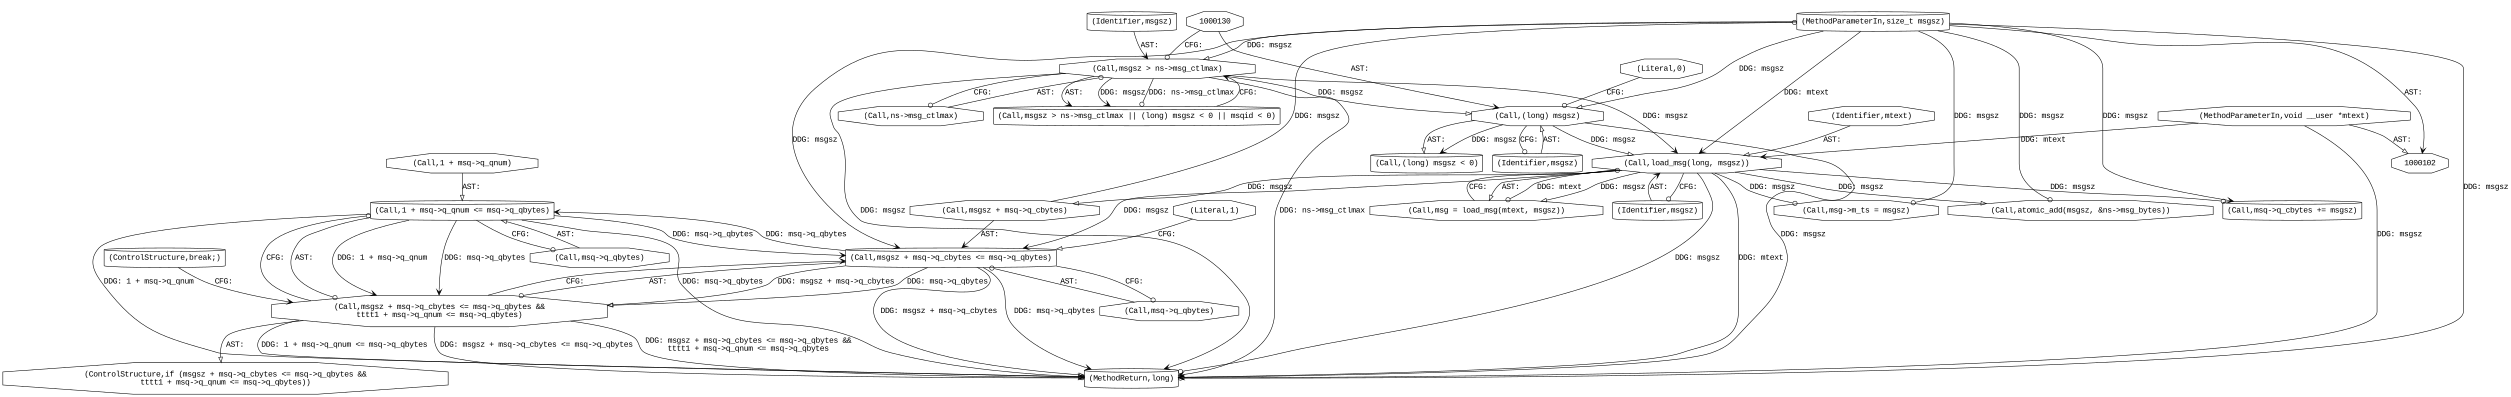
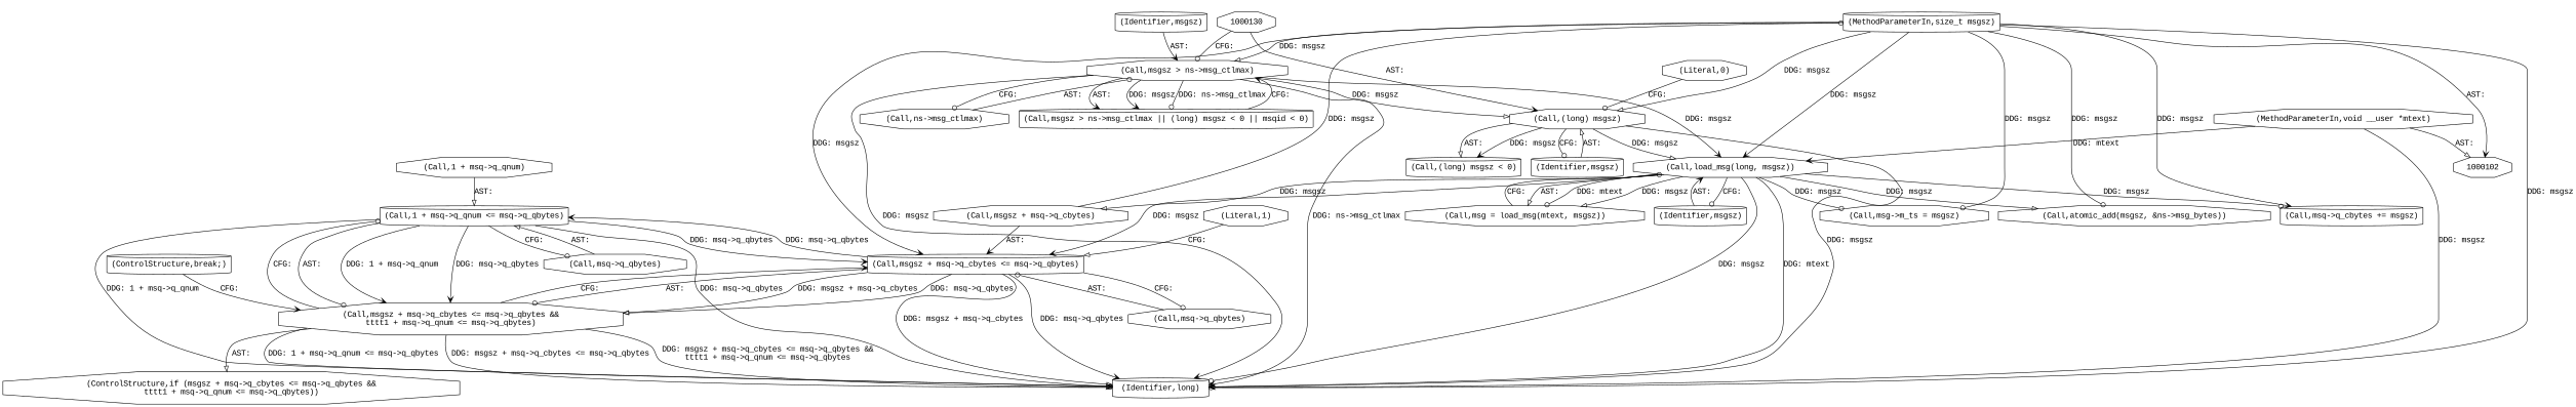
  digraph {
    fontname="Liberation Mono"
    node [fontname="Liberation Mono" shape=octagon]
    edge [arrowhead=vee fontname="Liberation Mono"]
    n1 [label="(Call,1 + msq->q_qnum <= msq->q_qbytes)" shape=cylinder]
    n2 [label="(Call,msgsz + msq->q_cbytes <= msq->q_qbytes)" shape=cylinder]
    n3 [label="(Call,msgsz + msq->q_cbytes <= msq->q_qbytes &&\n\t\t\t\t1 + msq->q_qnum <= msq->q_qbytes)"]
    n4 [label="(Call,msq->q_qbytes)"]
-   n5 [label="(MethodReturn,long)" shape=cylinder]
+   n5 [label="(Identifier,long)" shape=cylinder]
    n6 [label="(Call,msq->q_qbytes)"]
    n7 [label="(ControlStructure,if (msgsz + msq->q_cbytes <= msq->q_qbytes &&\n\t\t\t\t1 + msq->q_qnum <= msq->q_qbytes))"]
    n8 [label="(MethodParameterIn,size_t msgsz)" shape=cylinder]
    n9 [label="(Call,load_msg(long, msgsz))"]
    n10 [label="(Call,msgsz > ns->msg_ctlmax)"]
    n11 [label="(Call,(long) msgsz)"]
    n12 [label="(Call,atomic_add(msgsz, &ns->msg_bytes))"]
    n13 [label="(Call,msq->q_cbytes += msgsz)" shape=cylinder]
    n14 [label="(Call,msg->m_ts = msgsz)"]
    1000102
    n16 [label="(Call,msgsz + msq->q_cbytes)"]
    n17 [label="(Call,msg = load_msg(mtext, msgsz))"]
    n18 [label="(Identifier,msgsz)" shape=cylinder]
    n19 [label="(Call,ns->msg_ctlmax)"]
    n20 [label="(Call,msgsz > ns->msg_ctlmax || (long) msgsz < 0 || msqid < 0)" shape=cylinder]
    n21 [label="(Call,(long) msgsz < 0)" shape=cylinder]
    n22 [label="(Identifier,msgsz)" shape=cylinder]
    n23 [label="(MethodParameterIn,void __user *mtext)"]
    n24 [label="(Literal,1)"]
-   n25 [label="(Identifier,mtext)"]
    n26 [label="(Literal,0)"]
    n27 [label="(Call,1 + msq->q_qnum)"]
    n28 [label="(Identifier,msgsz)" shape=cylinder]
    n29 [label="(ControlStructure,break;)" shape=cylinder]
    1000130
    n1 -> n2 [label="DDG: msq->q_qbytes"]
    n1 -> n3 [arrowhead=odot label="AST: "]
    n1 -> n3 [label="DDG: 1 + msq->q_qnum"]
    n1 -> n3 [label="DDG: msq->q_qbytes"]
    n1 -> n4 [arrowhead=odot label="CFG: "]
    n1 -> n5 [arrowhead=odot label="DDG: msq->q_qbytes"]
    n1 -> n5 [arrowhead=onormal label="DDG: 1 + msq->q_qnum"]
    n2 -> n1 [label="DDG: msq->q_qbytes"]
    n2 -> n3 [arrowhead=odot label="AST: "]
    n2 -> n3 [arrowhead=onormal label="DDG: msgsz + msq->q_cbytes"]
    n2 -> n3 [arrowhead=onormal label="DDG: msq->q_qbytes"]
    n2 -> n5 [arrowhead=onormal label="DDG: msgsz + msq->q_cbytes"]
    n2 -> n5 [label="DDG: msq->q_qbytes"]
    n2 -> n6 [arrowhead=odot label="CFG: "]
    n3 -> n1 [arrowhead=odot label="CFG: "]
    n3 -> n2 [label="CFG: "]
    n3 -> n5 [label="DDG: 1 + msq->q_qnum <= msq->q_qbytes"]
    n3 -> n5 [arrowhead=onormal label="DDG: msgsz + msq->q_cbytes <= msq->q_qbytes"]
    n3 -> n5 [arrowhead=odot label="DDG: msgsz + msq->q_cbytes <= msq->q_qbytes &&\n\t\t\t\t1 + msq->q_qnum <= msq->q_qbytes"]
    n3 -> n7 [arrowhead=onormal label="AST: "]
    n4 -> n1 [arrowhead=onormal label="AST: "]
    n6 -> n2 [arrowhead=odot label="AST: "]
    n8 -> n2 [label="DDG: msgsz"]
    n8 -> n5 [arrowhead=odot label="DDG: msgsz"]
-   n8 -> n9 [label="DDG: mtext"]
+   n8 -> n9 [label="DDG: msgsz"]
    n8 -> n10 [arrowhead=onormal label="DDG: msgsz"]
    n8 -> n11 [arrowhead=onormal label="DDG: msgsz"]
    n8 -> n12 [arrowhead=odot label="DDG: msgsz"]
    n8 -> n13 [label="DDG: msgsz"]
    n8 -> n14 [arrowhead=odot label="DDG: msgsz"]
    n8 -> 1000102 [label="AST: "]
    n9 -> n2 [label="DDG: msgsz"]
    n9 -> n5 [label="DDG: mtext"]
    n9 -> n5 [arrowhead=odot label="DDG: msgsz"]
    n9 -> n12 [arrowhead=onormal label="DDG: msgsz"]
    n9 -> n13 [arrowhead=odot label="DDG: msgsz"]
    n9 -> n14 [arrowhead=odot label="DDG: msgsz"]
    n9 -> n16 [arrowhead=onormal label="DDG: msgsz"]
    n9 -> n17 [arrowhead=onormal label="AST: "]
    n9 -> n17 [arrowhead=odot label="DDG: mtext"]
    n9 -> n17 [arrowhead=onormal label="DDG: msgsz"]
    n9 -> n18 [arrowhead=odot label="CFG: "]
    n10 -> n5 [label="DDG: msgsz"]
    n10 -> n5 [label="DDG: ns->msg_ctlmax"]
    n10 -> n9 [label="DDG: msgsz"]
    n10 -> n11 [arrowhead=onormal label="DDG: msgsz"]
    n10 -> n19 [arrowhead=odot label="CFG: "]
    n10 -> n20 [label="AST: "]
    n10 -> n20 [label="DDG: msgsz"]
    n10 -> n20 [arrowhead=odot label="DDG: ns->msg_ctlmax"]
    n11 -> n5 [arrowhead=onormal label="DDG: msgsz"]
    n11 -> n9 [arrowhead=onormal label="DDG: msgsz"]
    n11 -> n21 [arrowhead=onormal label="AST: "]
    n11 -> n21 [label="DDG: msgsz"]
    n11 -> n22 [arrowhead=odot label="CFG: "]
    n16 -> n2 [label="AST: "]
    n16 -> n8 [arrowhead=odot label="DDG: msgsz"]
    n17 -> n9 [arrowhead=odot label="CFG: "]
    n18 -> n9 [label="AST: "]
    n19 -> n10 [arrowhead=odot label="AST: "]
    n20 -> n10 [label="CFG: "]
    n22 -> n11 [arrowhead=onormal label="AST: "]
    n23 -> n5 [arrowhead=onormal label="DDG: msgsz"]
    n23 -> n9 [label="DDG: mtext"]
    n23 -> 1000102 [arrowhead=onormal label="AST: "]
    n24 -> n2 [arrowhead=onormal label="CFG: "]
-   n25 -> n9 [arrowhead=onormal label="AST: "]
    n26 -> n11 [arrowhead=odot label="CFG: "]
    n27 -> n1 [arrowhead=onormal label="AST: "]
    n28 -> n10 [label="AST: "]
    n29 -> n3 [label="CFG: "]
    1000130 -> n10 [arrowhead=odot label="CFG: "]
    1000130 -> n11 [label="AST: "]
  }
